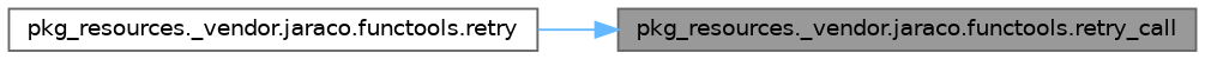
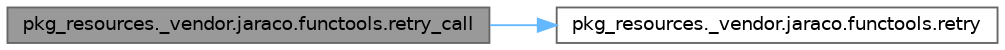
  digraph {
    rankdir=RL
    node [fontname=Helvetica fontsize=10 shape=box style=filled]
    n1 [color=gray40 fillcolor=grey60 fontcolor=black height=0.2 label="pkg_resources._vendor.jaraco.functools.retry_call" width=0.4]
    n2 [color=grey40 fillcolor=white height=0.2 label="pkg_resources._vendor.jaraco.functools.retry" width=0.4]
-   n1 -> n2 [color=steelblue1 dir=back fontname=Helvetica fontsize=10 labelfontname=Helvetica labelfontsize=10 style=solid]
+   n2 -> n1 [color=steelblue1 dir=back fontname=Helvetica fontsize=10 labelfontname=Helvetica labelfontsize=10 style=solid]
  }
